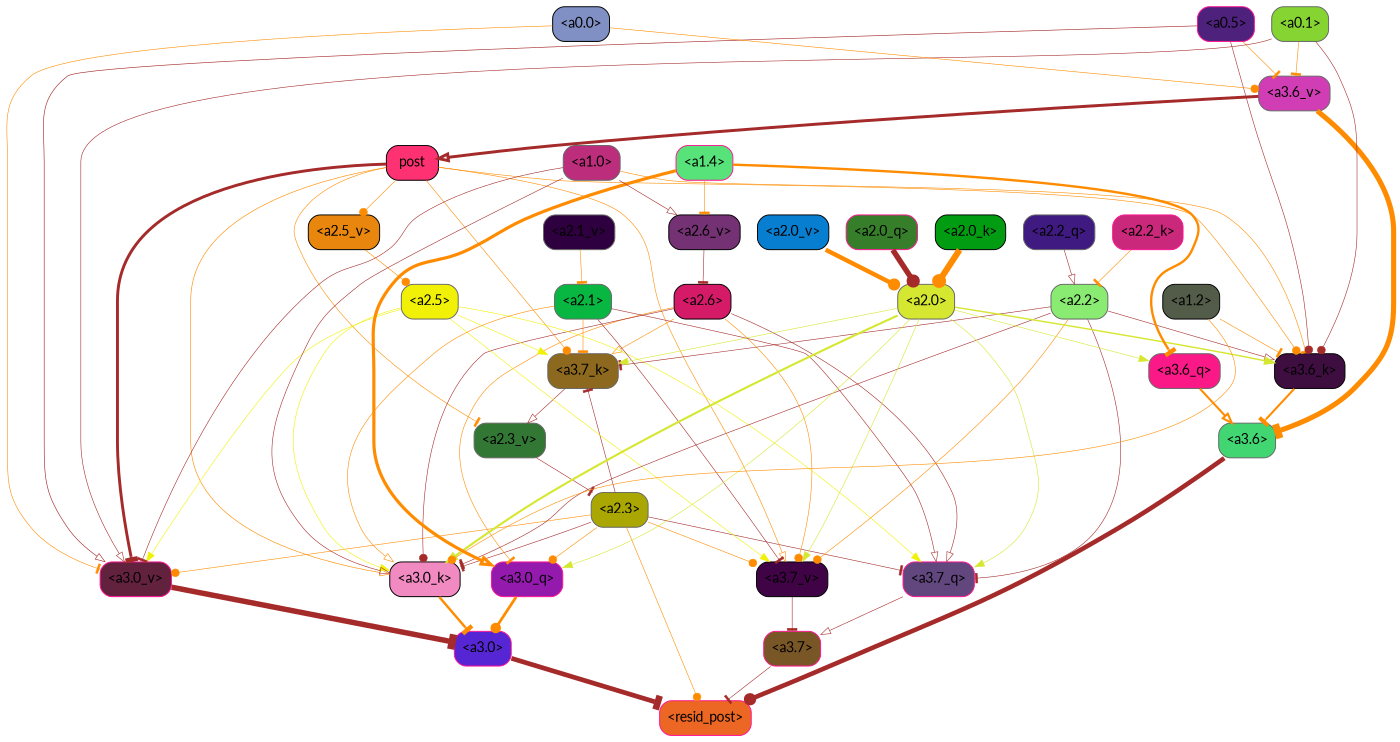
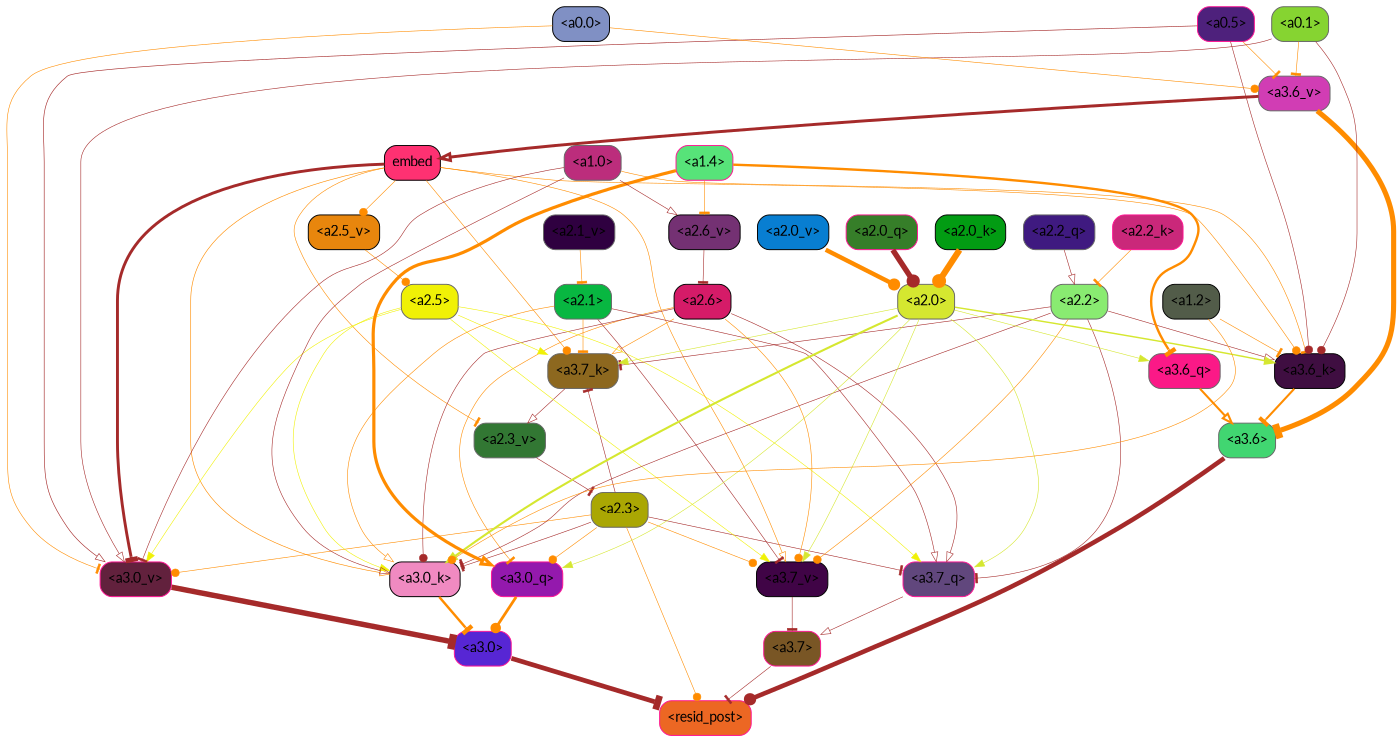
  strict digraph {
    fontname=Lato
    splines=true
    node [color=gray40 fontname=Lato shape=box style="filled, rounded"]
    edge [arrowhead=tee color=darkorange fontname=Lato penwidth=0.6]
    "<a3.7>" [color=deeppink fillcolor="#795625"]
    "<resid_post>" [color=deeppink fillcolor="#ec6723"]
    "<a3.6>" [fillcolor="#41d671"]
    "<a3.0>" [color=deeppink fillcolor="#5726d4"]
    "<a2.3>" [fillcolor="#aaa703"]
    "<a3.7_q>" [color=deeppink fillcolor="#61477d"]
    "<a3.0_q>" [color=deeppink fillcolor="#9419ad"]
    "<a3.7_k>" [fillcolor="#8d681f"]
    "<a3.0_k>" [color=black fillcolor="#f08ac1"]
    "<a3.7_v>" [color=black fillcolor="#400446"]
    "<a3.0_v>" [color=deeppink fillcolor="#62213d"]
    "<a2.3_v>" [fillcolor="#327733"]
    "<a3.6_q>" [fillcolor="#fb1987"]
    "<a3.6_k>" [color=black fillcolor="#3f0e41"]
    "<a3.6_v>" [fillcolor="#d13db4"]
-   embed [color=black fillcolor="#fe3172" label=post]
+   embed [color=black fillcolor="#fe3172"]
    "<a2.6>" [color=black fillcolor="#d51b68"]
    "<a2.5>" [fillcolor="#f0f106"]
    "<a2.2>" [fillcolor="#89eb71"]
    "<a2.1>" [fillcolor="#08b741"]
    "<a2.0>" [fillcolor="#d5e730"]
    "<a1.4>" [color=deeppink fillcolor="#57e379"]
    "<a2.6_v>" [color=black fillcolor="#743173"]
    "<a2.5_v>" [color=black fillcolor="#e8860d"]
    "<a1.2>" [color=black fillcolor="#525c49"]
    "<a1.0>" [fillcolor="#bc2d7c"]
    "<a0.5>" [color=deeppink fillcolor="#4e217c"]
    "<a0.1>" [fillcolor="#86d431"]
    "<a0.0>" [color=black fillcolor="#8090c4"]
    "<a2.2_q>" [fillcolor="#3f1a80"]
    "<a2.0_q>" [color=deeppink fillcolor="#367e29"]
    "<a2.2_k>" [color=deeppink fillcolor="#ca287a"]
    "<a2.0_k>" [color=black fillcolor="#029c13"]
    "<a2.1_v>" [fillcolor="#2f0040"]
    "<a2.0_v>" [color=black fillcolor="#087ed1"]
    "<a3.7>" -> "<resid_post>" [color=brown]
    "<a3.6>" -> "<resid_post>" [arrowhead=dot color=brown penwidth=4.7534414529800415]
    "<a3.0>" -> "<resid_post>" [color=brown penwidth=4.898576855659485]
    "<a2.3>" -> "<resid_post>" [arrowhead=dot]
    "<a2.3>" -> "<a3.7_q>" [color=brown]
    "<a2.3>" -> "<a3.0_q>" [arrowhead=dot]
    "<a2.3>" -> "<a3.7_k>" [color=brown]
    "<a2.3>" -> "<a3.0_k>" [color=brown]
    "<a2.3>" -> "<a3.7_v>" [arrowhead=dot]
    "<a2.3>" -> "<a3.0_v>" [arrowhead=dot]
    "<a3.7_q>" -> "<a3.7>" [arrowhead=onormal color=brown]
    "<a3.0_q>" -> "<a3.0>" [arrowhead=dot penwidth=2.870753765106201]
    "<a3.7_k>" -> "<a2.3_v>" [arrowhead=onormal color=brown]
    "<a3.0_k>" -> "<a3.0>" [penwidth=2.520303964614868]
    "<a3.7_v>" -> "<a3.7>" [color=brown]
    "<a3.0_v>" -> "<a3.0>" [color=brown penwidth=5.680712580680847]
    "<a2.3_v>" -> "<a2.3>" [color=brown]
    "<a3.6_q>" -> "<a3.6>" [arrowhead=onormal penwidth=2.160832464694977]
    "<a3.6_k>" -> "<a3.6>" [penwidth=2.13908451795578]
    "<a3.6_v>" -> "<a3.6>" [penwidth=5.297133803367615]
    "<a3.6_v>" -> embed [arrowhead=onormal color=brown penwidth=3.067279100418091]
    embed -> "<a3.7_k>" [arrowhead=dot]
    embed -> "<a3.0_k>" [arrowhead=onormal penwidth=0.6394047290086746]
    embed -> "<a3.7_v>" [arrowhead=onormal]
    embed -> "<a3.0_v>" [color=brown penwidth=3.0212591886520386]
    embed -> "<a2.3_v>"
    embed -> "<a3.6_k>" [arrowhead=dot]
    embed -> "<a2.5_v>" [arrowhead=dot]
    "<a2.6>" -> "<a3.7_q>" [arrowhead=onormal color=brown]
    "<a2.6>" -> "<a3.0_q>"
    "<a2.6>" -> "<a3.7_k>" [arrowhead=onormal]
    "<a2.6>" -> "<a3.0_k>" [arrowhead=dot color=brown]
    "<a2.6>" -> "<a3.7_v>" [arrowhead=dot]
    "<a2.5>" -> "<a3.7_q>" [color="#f0f106" arrowhead=""]
    "<a2.5>" -> "<a3.7_k>" [color="#f0f106" arrowhead=""]
    "<a2.5>" -> "<a3.0_k>" [color="#f0f106" arrowhead=""]
    "<a2.5>" -> "<a3.7_v>" [color="#f0f106" arrowhead=""]
    "<a2.5>" -> "<a3.0_v>" [color="#f0f106" arrowhead=""]
    "<a2.2>" -> "<a3.7_q>" [color=brown]
    "<a2.2>" -> "<a3.7_k>" [color=brown]
    "<a2.2>" -> "<a3.0_k>" [color=brown]
    "<a2.2>" -> "<a3.7_v>" [arrowhead=dot]
    "<a2.2>" -> "<a3.6_k>" [arrowhead=onormal color=brown]
    "<a2.1>" -> "<a3.7_q>" [arrowhead=onormal color=brown]
    "<a2.1>" -> "<a3.7_k>"
    "<a2.1>" -> "<a3.0_k>" [arrowhead=onormal]
    "<a2.1>" -> "<a3.7_v>" [color=brown]
    "<a2.0>" -> "<a3.7_q>" [color="#d5e730" arrowhead=""]
    "<a2.0>" -> "<a3.0_q>" [color="#d5e730" arrowhead=""]
    "<a2.0>" -> "<a3.7_k>" [color="#d5e730" arrowhead=""]
    "<a2.0>" -> "<a3.0_k>" [color="#d5e730" penwidth=2.18752121925354 arrowhead=""]
    "<a2.0>" -> "<a3.7_v>" [color="#d5e730" arrowhead=""]
    "<a2.0>" -> "<a3.6_q>" [color="#d5e730" arrowhead=""]
    "<a2.0>" -> "<a3.6_k>" [color="#d5e730" penwidth=1.4957321882247925 arrowhead=""]
    "<a1.4>" -> "<a3.0_q>" [arrowhead=onormal penwidth=3.299744725227356]
    "<a1.4>" -> "<a3.6_q>" [penwidth=2.4829938411712646]
    "<a1.4>" -> "<a2.6_v>"
    "<a2.6_v>" -> "<a2.6>" [color=brown]
    "<a2.5_v>" -> "<a2.5>" [arrowhead=dot]
    "<a1.2>" -> "<a3.0_k>" [arrowhead=dot]
    "<a1.2>" -> "<a3.6_k>"
    "<a1.0>" -> "<a3.0_k>" [arrowhead=onormal color=brown]
    "<a1.0>" -> "<a3.0_v>" [color=brown]
    "<a1.0>" -> "<a3.6_k>"
    "<a1.0>" -> "<a2.6_v>" [arrowhead=onormal color=brown]
    "<a0.5>" -> "<a3.0_v>" [arrowhead=onormal color=brown penwidth=0.648682102560997]
    "<a0.5>" -> "<a3.6_k>" [arrowhead=dot color=brown]
    "<a0.5>" -> "<a3.6_v>"
    "<a0.1>" -> "<a3.0_v>" [arrowhead=onormal color=brown]
    "<a0.1>" -> "<a3.6_k>" [arrowhead=dot color=brown]
    "<a0.1>" -> "<a3.6_v>"
    "<a0.0>" -> "<a3.0_v>"
    "<a0.0>" -> "<a3.6_v>" [arrowhead=dot]
    "<a2.2_q>" -> "<a2.2>" [arrowhead=onormal color=brown]
    "<a2.0_q>" -> "<a2.0>" [arrowhead=dot color=brown penwidth=5.681910276412964]
    "<a2.2_k>" -> "<a2.2>"
    "<a2.0_k>" -> "<a2.0>" [arrowhead=dot penwidth=6.447777509689331]
    "<a2.1_v>" -> "<a2.1>"
    "<a2.0_v>" -> "<a2.0>" [arrowhead=dot penwidth=4.5695202350616455]
  }
